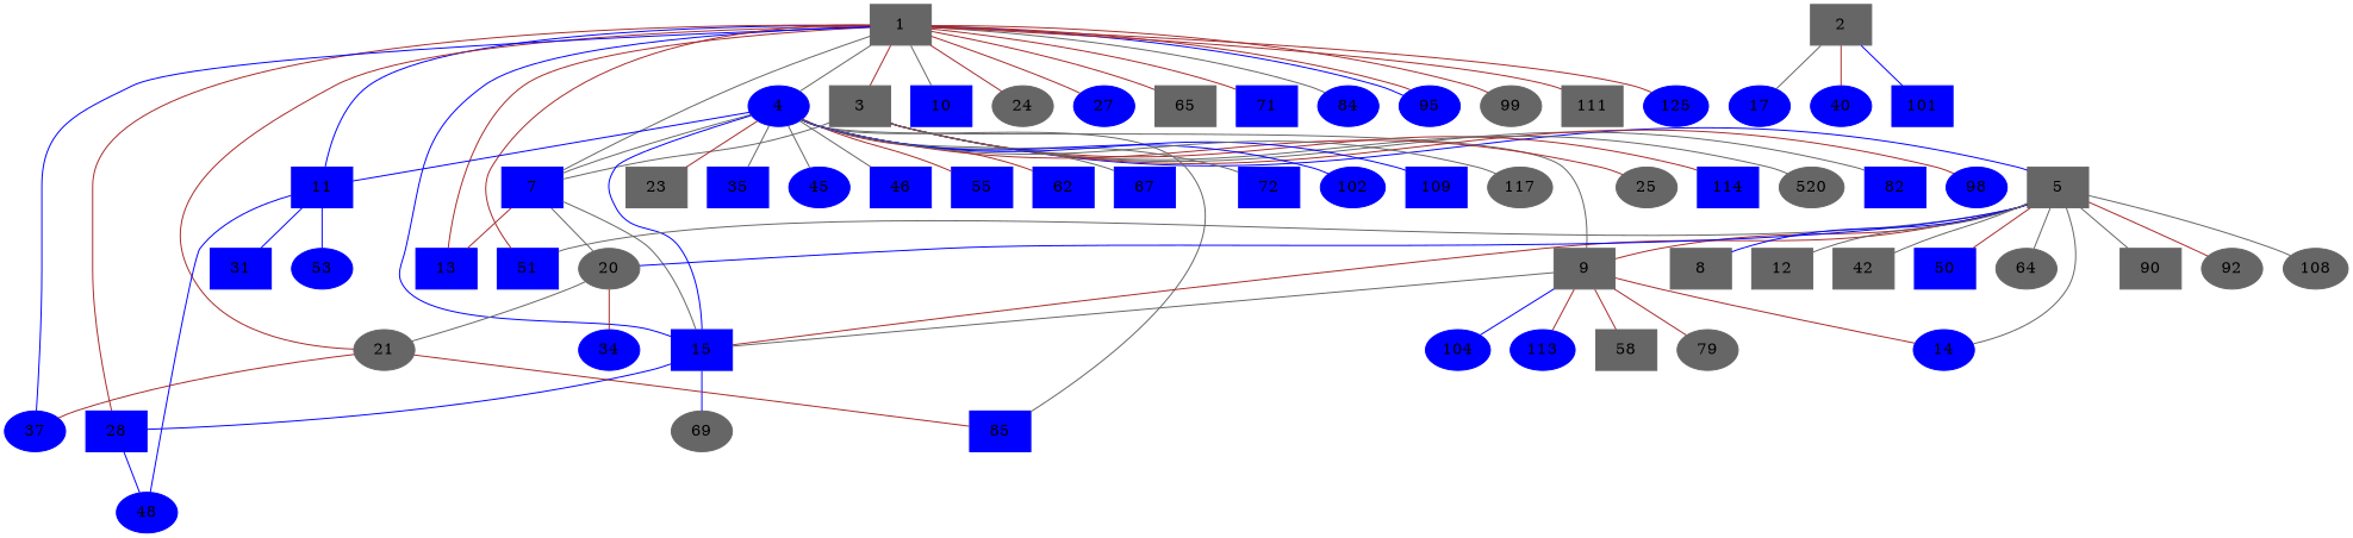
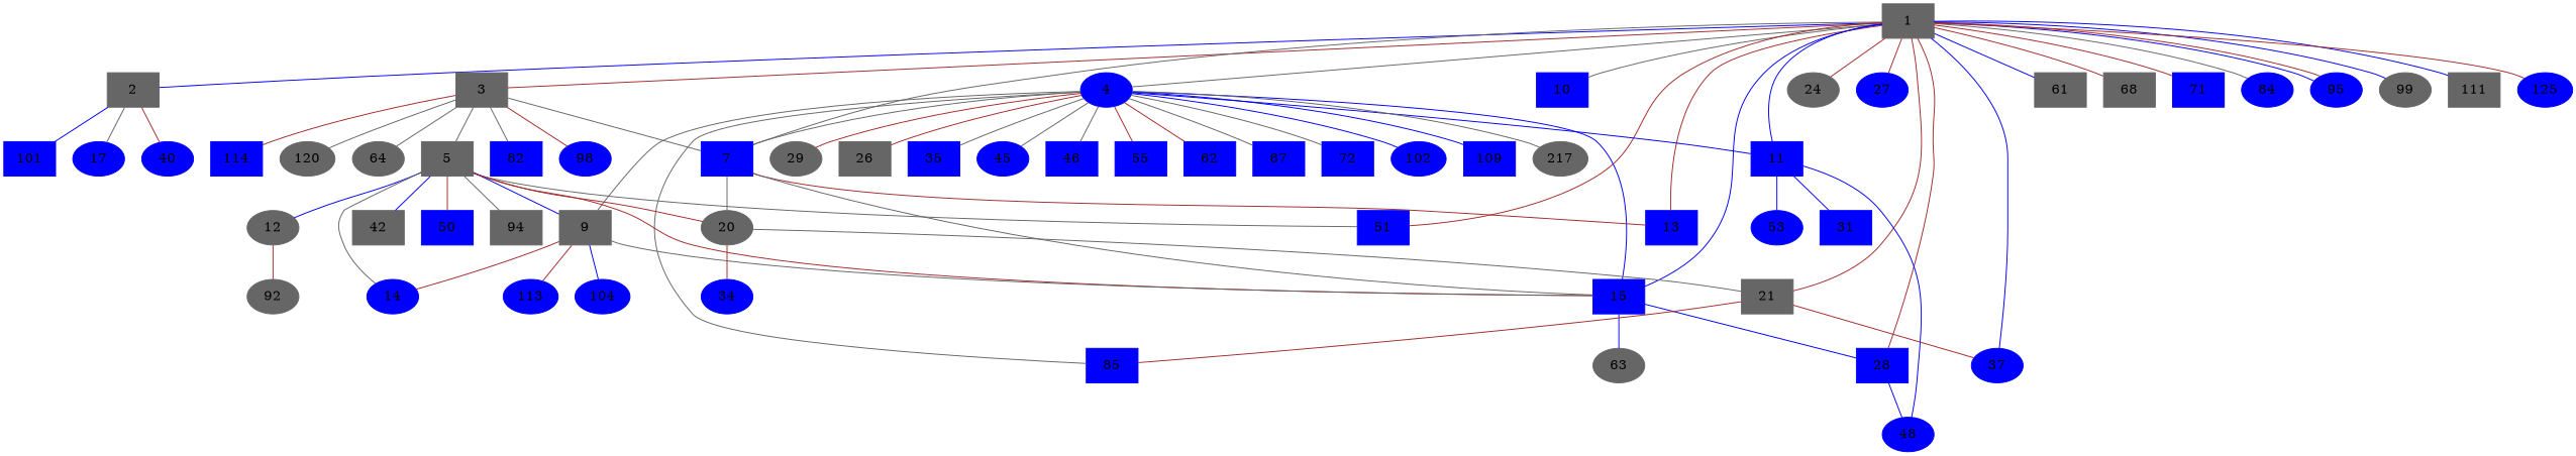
  graph {
    node [color=blue shape=box style=filled]
    edge [color=brown]
    1 [color=gray40]
    2 [color=gray40]
    3 [color=gray40 super="+43"]
    4 [shape=ellipse super="+38+6+68+22"]
    7 [super="+41+69+110+126+128+81+83"]
    10
    11 [super="+107+112+33+19"]
    13 [super="+127"]
    15 [super="+18+36+74"]
-   21 [color=gray40 shape=ellipse super="+29+52"]
+   21 [color=gray40 super="+29+52"]
    24 [color=gray40 shape=ellipse super="+30"]
    27 [shape=ellipse super="+86+93+70+56"]
    28
    37 [shape=ellipse]
    51 [super="+105+57"]
-   65 [color=gray40]
+   61 [color=gray40]
+   65 [color=gray40 label=68]
    71
    84 [shape=ellipse]
    95 [shape=ellipse]
    99 [color=gray40 shape=ellipse]
    111 [color=gray40]
    125 [shape=ellipse]
    17 [shape=ellipse]
    40 [shape=ellipse]
    101
    5 [color=gray40]
    82
    98 [shape=ellipse]
    114
-   120 [color=gray40 shape=ellipse label=520]
+   120 [color=gray40 shape=ellipse]
    9 [color=gray40 super="+32+23+124+16"]
-   25 [color=gray40 shape=ellipse super="+100"]
-   26 [color=gray40 label=23]
+   25 [color=gray40 shape=ellipse super="+100" label=29]
+   26 [color=gray40]
    35
    45 [shape=ellipse super="+54+76+77"]
    46
    55
    62
    67
    72
    85 [super="+118"]
    102 [shape=ellipse]
    109
-   117 [color=gray40 shape=ellipse]
+   117 [color=gray40 shape=ellipse label=217]
    20 [color=gray40 shape=ellipse super="+47+96"]
    31
    48 [shape=ellipse super="+116"]
    53 [shape=ellipse super="+123"]
-   63 [color=gray40 shape=ellipse label=69]
-   8 [color=gray40]
-   12 [color=gray40]
+   63 [color=gray40 shape=ellipse]
+   12 [color=gray40 shape=ellipse]
    14 [shape=ellipse]
    42 [color=gray40]
    50
    64 [color=gray40 shape=ellipse]
-   90 [color=gray40]
+   90 [color=gray40 label=94]
    92 [color=gray40 shape=ellipse super="+94"]
-   108 [color=gray40 shape=ellipse]
-   58 [color=gray40]
-   79 [color=gray40 shape=ellipse]
    104 [shape=ellipse]
    113 [shape=ellipse]
    34 [shape=ellipse super="+87+88+80"]
+   1 -- 2 [color=blue]
    1 -- 3
    1 -- 4 [color=gray40]
    1 -- 7 [color=gray40]
    1 -- 10 [color=gray40]
    1 -- 11 [color=blue]
    1 -- 13
    1 -- 15 [color=blue weight=2]
    1 -- 21
    1 -- 24
    1 -- 27
    1 -- 28
    1 -- 37 [color=blue]
    1 -- 51
+   1 -- 61 [color=blue]
    1 -- 65
    1 -- 71
    1 -- 84 [color=gray40]
    1 -- 95 [color=blue]
    1 -- 95
-   1 -- 99
-   1 -- 111
+   1 -- 99 [color=blue]
+   1 -- 111 [color=blue]
    1 -- 125
    2 -- 17 [color=gray40]
    2 -- 40
    2 -- 101 [color=blue]
    3 -- 7 [color=gray40]
-   3 -- 5 [color=blue]
+   3 -- 5 [color=gray40]
    3 -- 82 [color=gray40]
    3 -- 98
    3 -- 114
    3 -- 120 [color=gray40]
    4 -- 7 [color=gray40 weight=2]
    4 -- 11 [color=blue weight=2]
    4 -- 15 [color=blue weight=2]
    4 -- 9 [color=gray40 weight=2]
    4 -- 25 [weight=2]
    4 -- 26 [weight=2]
    4 -- 35 [color=gray40]
    4 -- 45 [color=gray40]
    4 -- 46 [color=gray40]
    4 -- 55
    4 -- 62
    4 -- 67 [color=gray40]
    4 -- 72 [color=gray40]
    4 -- 85 [color=gray40]
    4 -- 102 [color=blue]
    4 -- 109 [color=blue]
    4 -- 117 [color=gray40]
    7 -- 13 [weight=2]
    7 -- 15 [color=gray40]
    7 -- 20 [color=gray40]
    11 -- 31 [color=blue]
    11 -- 48 [color=blue]
    11 -- 53 [color=blue]
    15 -- 28 [color=blue]
    15 -- 63 [color=blue]
    21 -- 37
    21 -- 85
    28 -- 48 [color=blue]
    5 -- 15
    5 -- 51 [color=gray40]
-   5 -- 9
-   5 -- 20 [color=blue]
-   5 -- 8 [color=blue]
-   5 -- 12 [color=gray40]
+   5 -- 9 [color=blue]
+   5 -- 20
+   5 -- 12 [color=blue]
    5 -- 14 [color=gray40]
-   5 -- 42 [color=gray40]
+   5 -- 42 [color=blue]
    5 -- 50
-   5 -- 64 [color=gray40]
+   3 -- 64 [color=gray40]
    5 -- 90 [color=gray40]
-   5 -- 92
-   5 -- 108 [color=gray40]
+   12 -- 92
    9 -- 15 [color=gray40]
    9 -- 14
-   9 -- 58
-   9 -- 79
    9 -- 104 [color=blue]
    9 -- 113
    20 -- 21 [color=gray40]
    20 -- 34
  }
